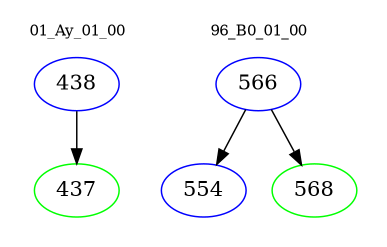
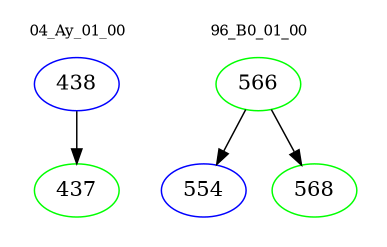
  digraph {
    node [color=blue]
    edge [color=black]
    n1 [label=438]
    n2 [color=green label=437]
-   n3 [label=566]
+   n3 [color=green label=566]
    n4 [label=554]
    n5 [color=green label=568]
    subgraph cluster_1 {
      color=white
      fontsize=10
-     label="01_Ay_01_00"
+     label="04_Ay_01_00"
      n1
      n2
    }
    subgraph cluster_2 {
      color=white
      fontsize=10
      label="96_B0_01_00"
      n3
      n4
      n5
    }
    n1 -> n2
    n3 -> n4
    n3 -> n5
  }
